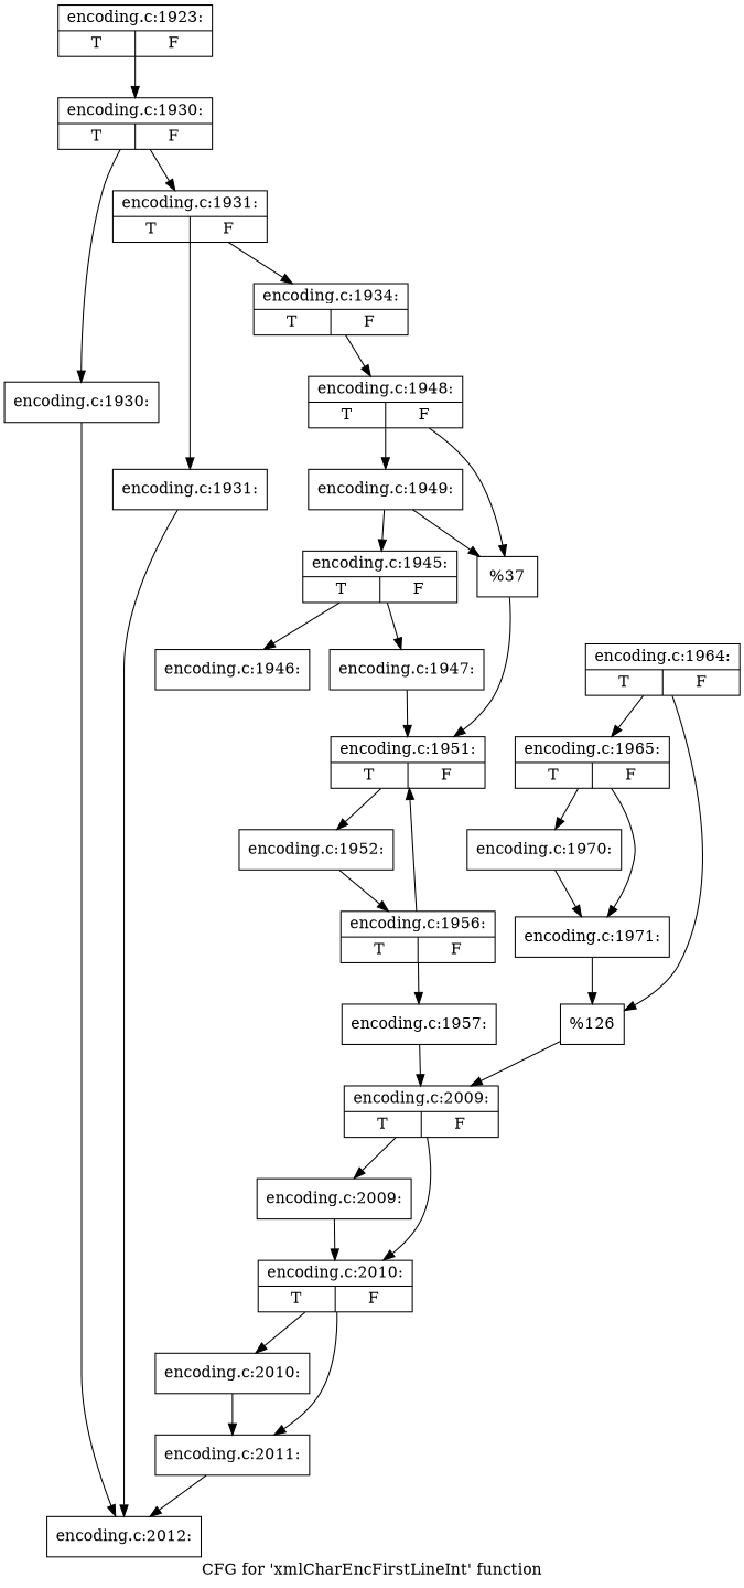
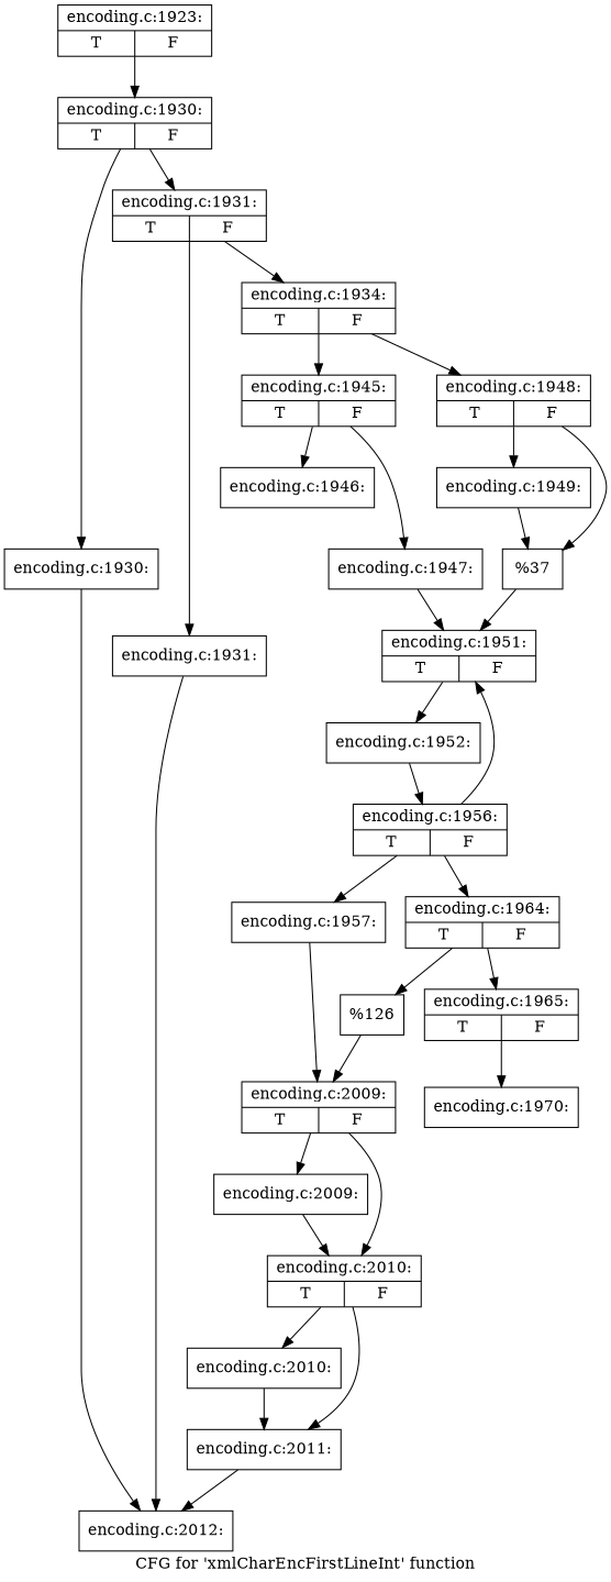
  digraph {
    label="CFG for 'xmlCharEncFirstLineInt' function"
    node [shape=record]
    n1 [label="{encoding.c:1923:|{<s0>T|<s1>F}}"]
    n2 [label="{encoding.c:1930:|{<s0>T|<s1>F}}"]
    n3 [label="{encoding.c:1930:}"]
    n4 [label="{encoding.c:1931:|{<s0>T|<s1>F}}"]
    n5 [label="{encoding.c:2012:}"]
    n6 [label="{encoding.c:1931:}"]
    n7 [label="{encoding.c:1934:|{<s0>T|<s1>F}}"]
    n8 [label="{encoding.c:1945:|{<s0>T|<s1>F}}"]
    n9 [label="{encoding.c:1948:|{<s0>T|<s1>F}}"]
    n10 [label="{encoding.c:1946:}"]
    n11 [label="{encoding.c:1947:}"]
    n12 [label="{encoding.c:1949:}"]
    n13 [label="{%37}"]
    n14 [label="{encoding.c:1951:|{<s0>T|<s1>F}}"]
    n15 [label="{encoding.c:1952:}"]
    n16 [label="{encoding.c:1956:|{<s0>T|<s1>F}}"]
    n17 [label="{encoding.c:1957:}"]
    n18 [label="{encoding.c:1964:|{<s0>T|<s1>F}}"]
    n19 [label="{encoding.c:2009:|{<s0>T|<s1>F}}"]
    n20 [label="{encoding.c:1965:|{<s0>T|<s1>F}}"]
    n21 [label="{%126}"]
    n22 [label="{encoding.c:2009:}"]
    n23 [label="{encoding.c:2010:|{<s0>T|<s1>F}}"]
    n24 [label="{encoding.c:1970:}"]
-   n25 [label="{encoding.c:1971:}"]
    n26 [label="{encoding.c:2010:}"]
    n27 [label="{encoding.c:2011:}"]
    n1 -> n2
    n2 -> n3
    n2 -> n4
    n3 -> n5
    n4 -> n6
    n4 -> n7
    n6 -> n5
-   n12 -> n8
+   n7 -> n8
    n7 -> n9
    n8 -> n10
    n8 -> n11
    n9 -> n12
    n9 -> n13
    n11 -> n14
    n12 -> n13
    n13 -> n14
    n14 -> n15
    n15 -> n16
    n16 -> n14
    n16 -> n17
+   n16 -> n18
    n17 -> n19
    n18 -> n20
    n18 -> n21
    n19 -> n22
    n19 -> n23
    n20 -> n24
-   n20 -> n25
    n21 -> n19
    n22 -> n23
    n23 -> n26
    n23 -> n27
-   n24 -> n25
-   n25 -> n21
    n26 -> n27
    n27 -> n5
  }
